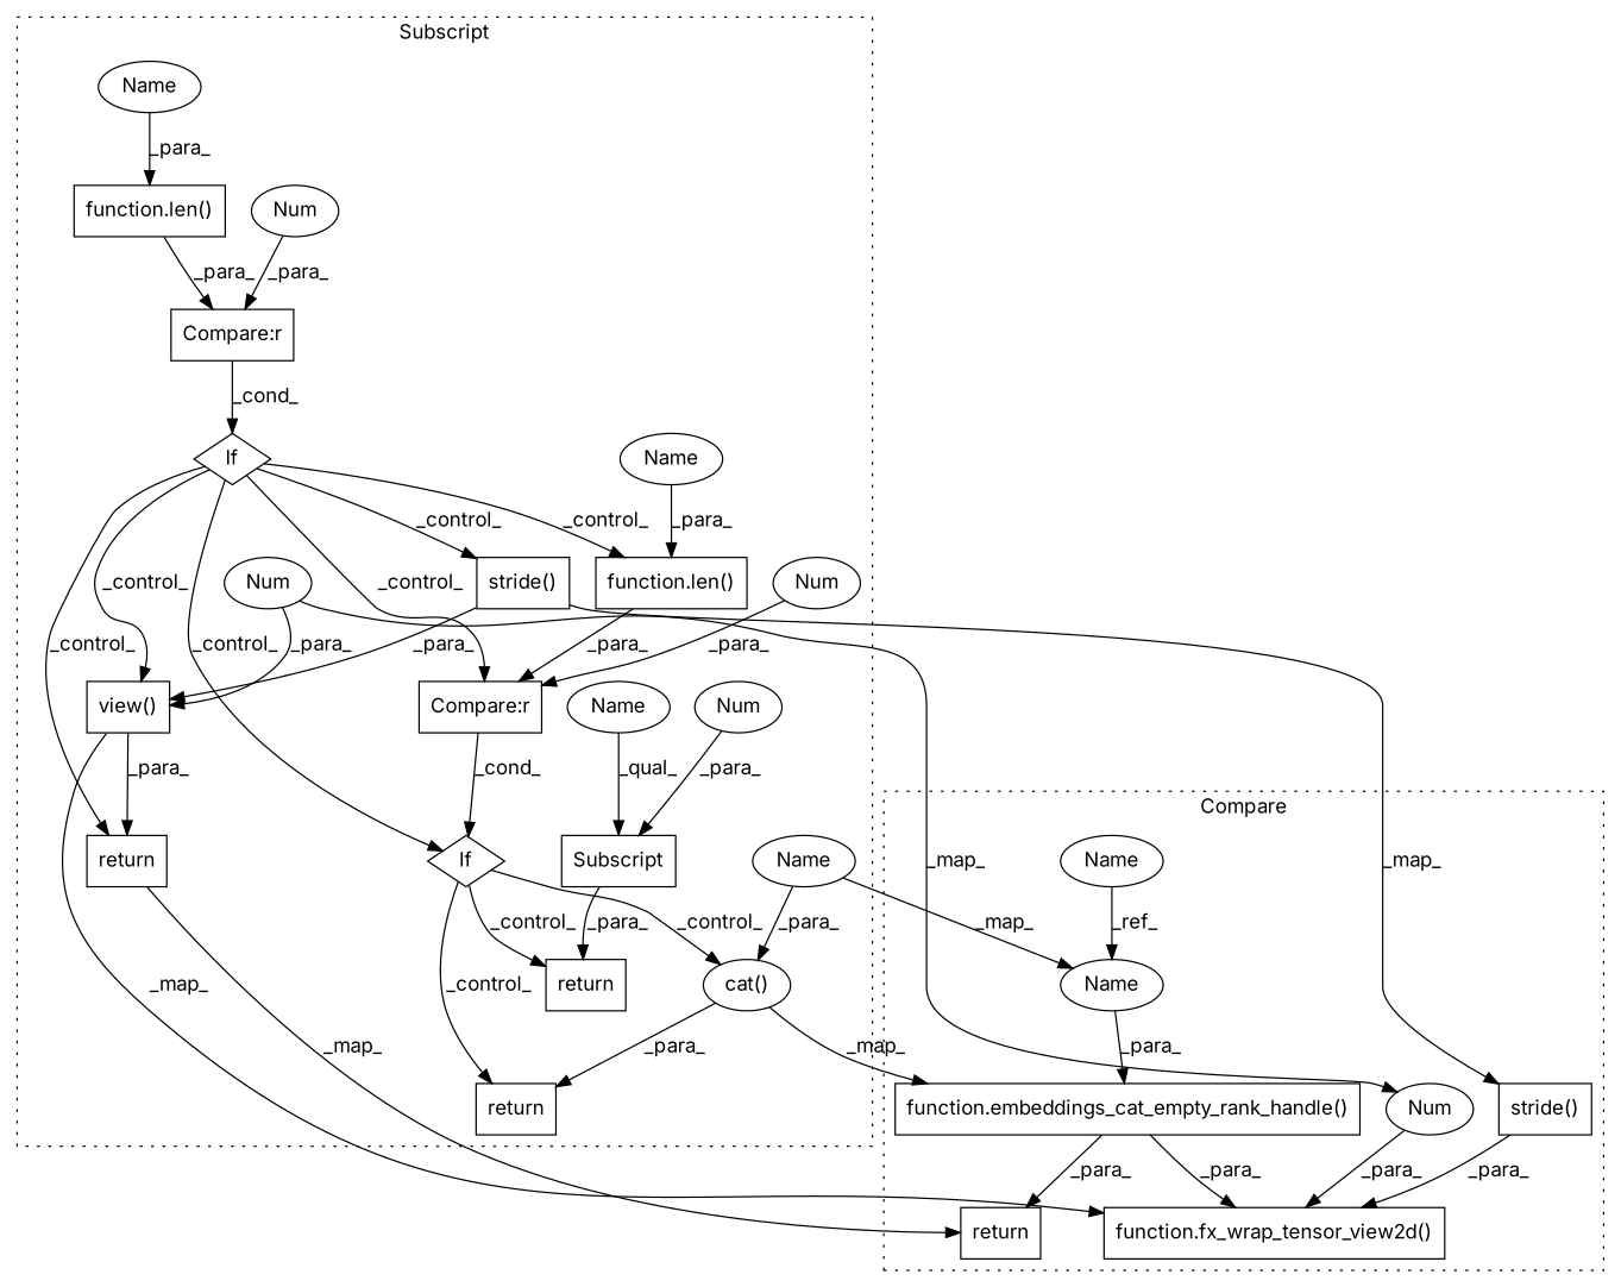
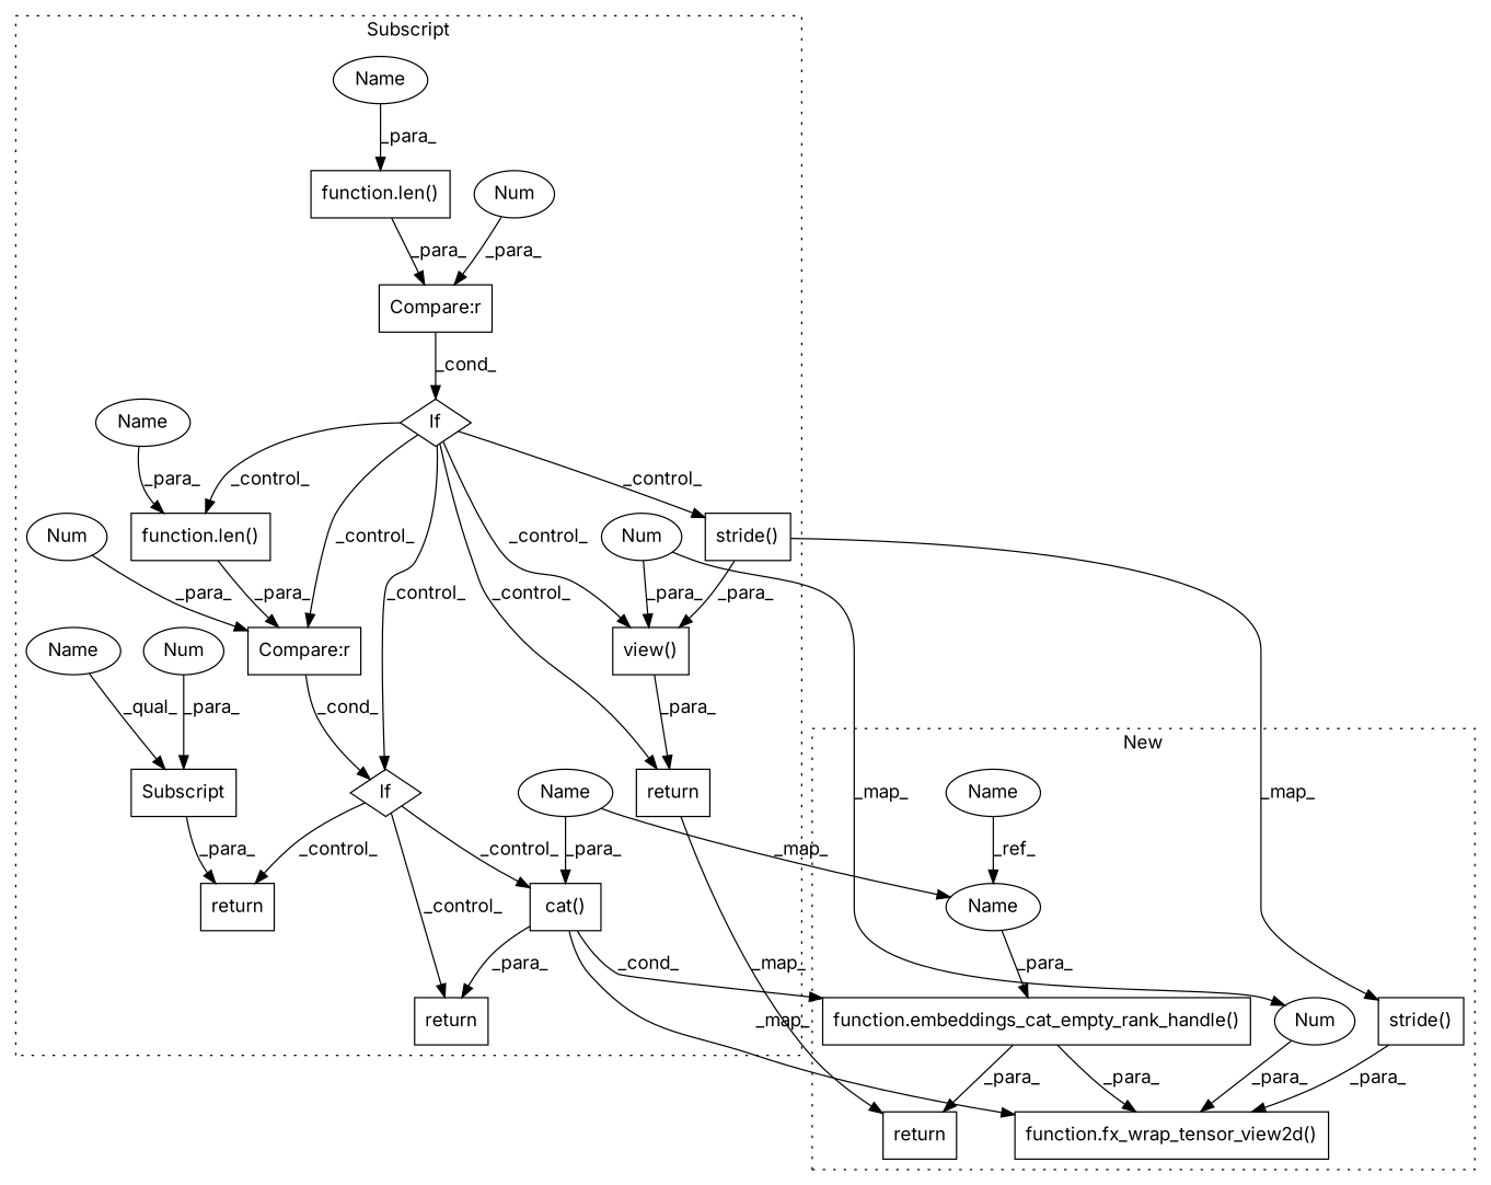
  digraph {
    fontname=Inter
    node [a=75 fontname=Inter l=10 s=20177 shape=box]
    edge [fontname=Inter]
-   n1 [l="10,8" label="cat()" s="20265,20285" shape=ellipse]
+   n1 [l="10,8" label="cat()" s="20265,20285"]
    n2 [a=96 l=3 label=If s=20025 shape=diamond]
    n3 [l="29,1" label="view()" s="20106,20162"]
    n4 [a=96 l=0 label=If shape=diamond]
    n5 [a=40 l=20 label="Compare:r" s=20028]
    n6 [a=40 l=20 label="Compare:r"]
    n7 [l=24 label="stride()" s=20135]
    n8 [a=63 l="13,0" label=Subscript s="20218,0"]
    n9 [a=76 l=1 label=Num s=20161 shape=ellipse]
    n10 [a=76 l=1 label=Num s=20196 shape=ellipse]
    n11 [a=76 l=1 label=Num s=20229 shape=ellipse]
    n12 [a=76 l=1 label=Num s=20047 shape=ellipse]
    n13 [a=93 l=7 label=return s=20211]
    n14 [l="4,1" label="function.len()" s="20028,20042"]
    n15 [a=93 l=7 label=return s=20258]
    n16 [l="4,1" label="function.len()" s="20177,20191"]
    n17 [a=93 l=7 label=return s=20099]
    n18 [a=87 label=Name s=20218 shape=ellipse]
    n19 [a=87 label=Name s=20275 shape=ellipse]
    n20 [a=87 label=Name s=20181 shape=ellipse]
    n21 [a=87 label=Name s=20032 shape=ellipse]
    n22 [l="46,30" label="function.embeddings_cat_empty_rank_handle()" s="20148,20293"]
    n23 [l="22,1" label="function.fx_wrap_tensor_view2d()" s="20218,20292"]
    n24 [l=24 label="stride()" s=20265]
    n25 [a=87 label=Name s=19475 shape=ellipse]
    n26 [a=76 l=1 label=Num s=20291 shape=ellipse]
    n27 [a=93 l=7 label=return s=20141]
    n28 [a=87 label=Name s=20194 shape=ellipse]
    subgraph cluster_1 {
      label=Subscript
      style=dotted
      n1
      n2
      n3
      n4
      n5
      n6
      n7
      n8
      n9
      n10
      n11
      n12
      n13
      n14
      n15
      n16
      n17
      n18
      n19
      n20
      n21
    }
    subgraph cluster_2 {
-     label=Compare
+     label=New
      style=dotted
      n22
      n23
      n24
      n25
      n26
      n27
      n28
    }
    n1 -> n15 [label=_para_]
-   n1 -> n22 [label=_map_]
+   n1 -> n22 [label=_cond_]
    n2 -> n3 [label=_control_]
    n2 -> n4 [label=_control_]
    n2 -> n6 [label=_control_]
    n2 -> n7 [label=_control_]
    n2 -> n16 [label=_control_]
    n2 -> n17 [label=_control_]
    n3 -> n17 [label=_para_]
-   n3 -> n23 [label=_map_]
+   n1 -> n23 [label=_map_]
    n4 -> n1 [label=_control_]
    n4 -> n13 [label=_control_]
    n4 -> n15 [label=_control_]
    n5 -> n2 [label=_cond_]
    n6 -> n4 [label=_cond_]
    n7 -> n3 [label=_para_]
    n7 -> n24 [label=_map_]
    n8 -> n13 [label=_para_]
    n9 -> n3 [label=_para_]
    n9 -> n26 [label=_map_]
    n10 -> n6 [label=_para_]
    n11 -> n8 [label=_para_]
    n12 -> n5 [label=_para_]
    n14 -> n5 [label=_para_]
    n16 -> n6 [label=_para_]
    n17 -> n27 [label=_map_]
    n18 -> n8 [label=_qual_]
    n19 -> n1 [label=_para_]
    n19 -> n28 [label=_map_]
    n20 -> n16 [label=_para_]
    n21 -> n14 [label=_para_]
    n22 -> n23 [label=_para_]
    n22 -> n27 [label=_para_]
    n24 -> n23 [label=_para_]
    n25 -> n28 [label=_ref_]
    n26 -> n23 [label=_para_]
    n28 -> n22 [label=_para_]
  }
